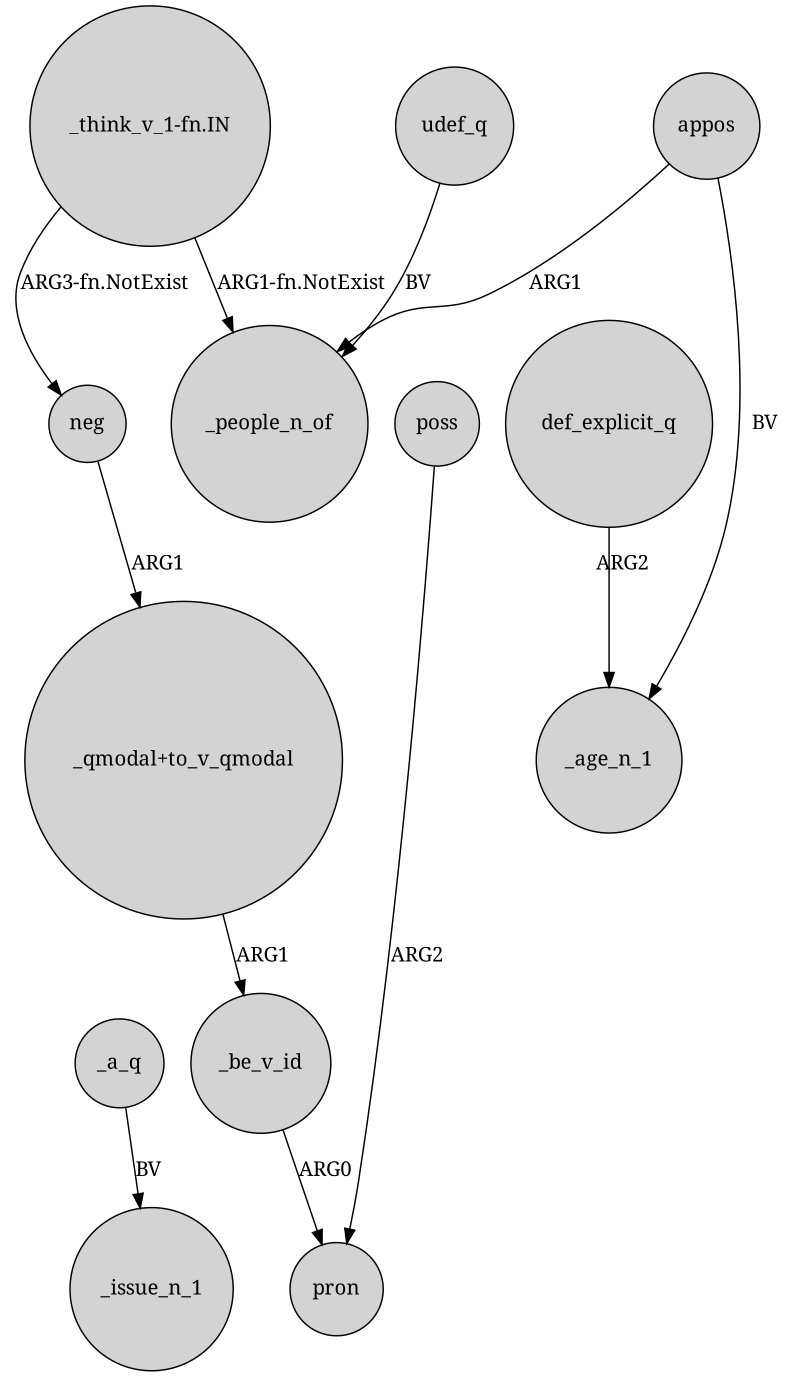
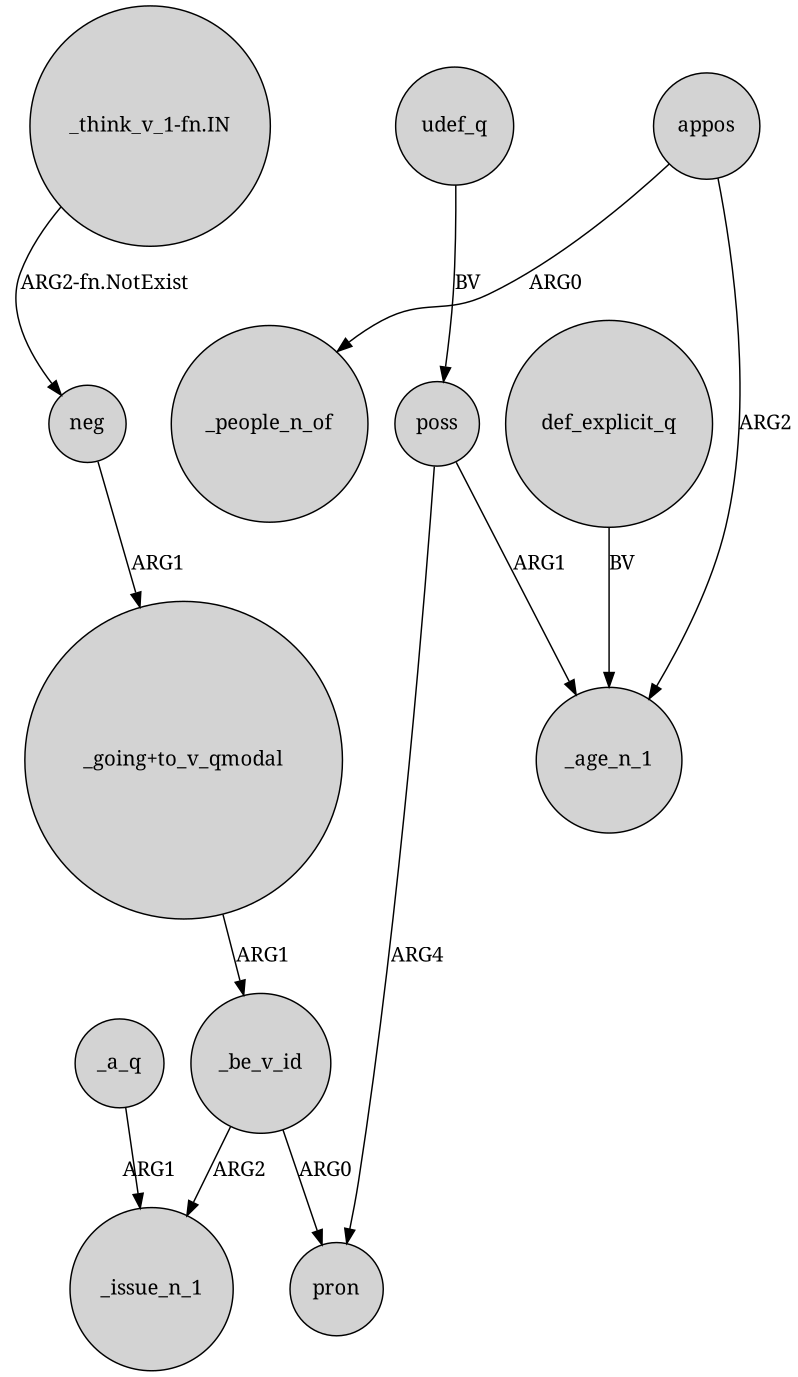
  digraph {
    fontname="Noto Serif"
    node [fontname="Noto Serif" shape=circle style=filled]
    edge [fontname="Noto Serif"]
    _a_q
    _issue_n_1
    "_think_v_1-fn.IN"
    neg
    _people_n_of
-   "_going+to_v_qmodal" [label="_qmodal+to_v_qmodal"]
+   "_going+to_v_qmodal"
    _be_v_id
    pron
    appos
    _age_n_1
    poss
    def_explicit_q
    udef_q
-   _a_q -> _issue_n_1 [label=BV]
-   "_think_v_1-fn.IN" -> neg [label="ARG3-fn.NotExist"]
-   "_think_v_1-fn.IN" -> _people_n_of [label="ARG1-fn.NotExist"]
+   _a_q -> _issue_n_1 [label=ARG1]
+   "_think_v_1-fn.IN" -> neg [label="ARG2-fn.NotExist"]
    neg -> "_going+to_v_qmodal" [label=ARG1]
    "_going+to_v_qmodal" -> _be_v_id [label=ARG1]
+   _be_v_id -> _issue_n_1 [label=ARG2]
    _be_v_id -> pron [label=ARG0]
-   appos -> _people_n_of [label=ARG1]
-   appos -> _age_n_1 [label=BV]
-   poss -> pron [label=ARG2]
-   def_explicit_q -> _age_n_1 [label=ARG2]
-   udef_q -> _people_n_of [label=BV]
+   appos -> _people_n_of [label=ARG0]
+   appos -> _age_n_1 [label=ARG2]
+   poss -> pron [label=ARG4]
+   poss -> _age_n_1 [label=ARG1]
+   def_explicit_q -> _age_n_1 [label=BV]
+   udef_q -> poss [label=BV]
  }
